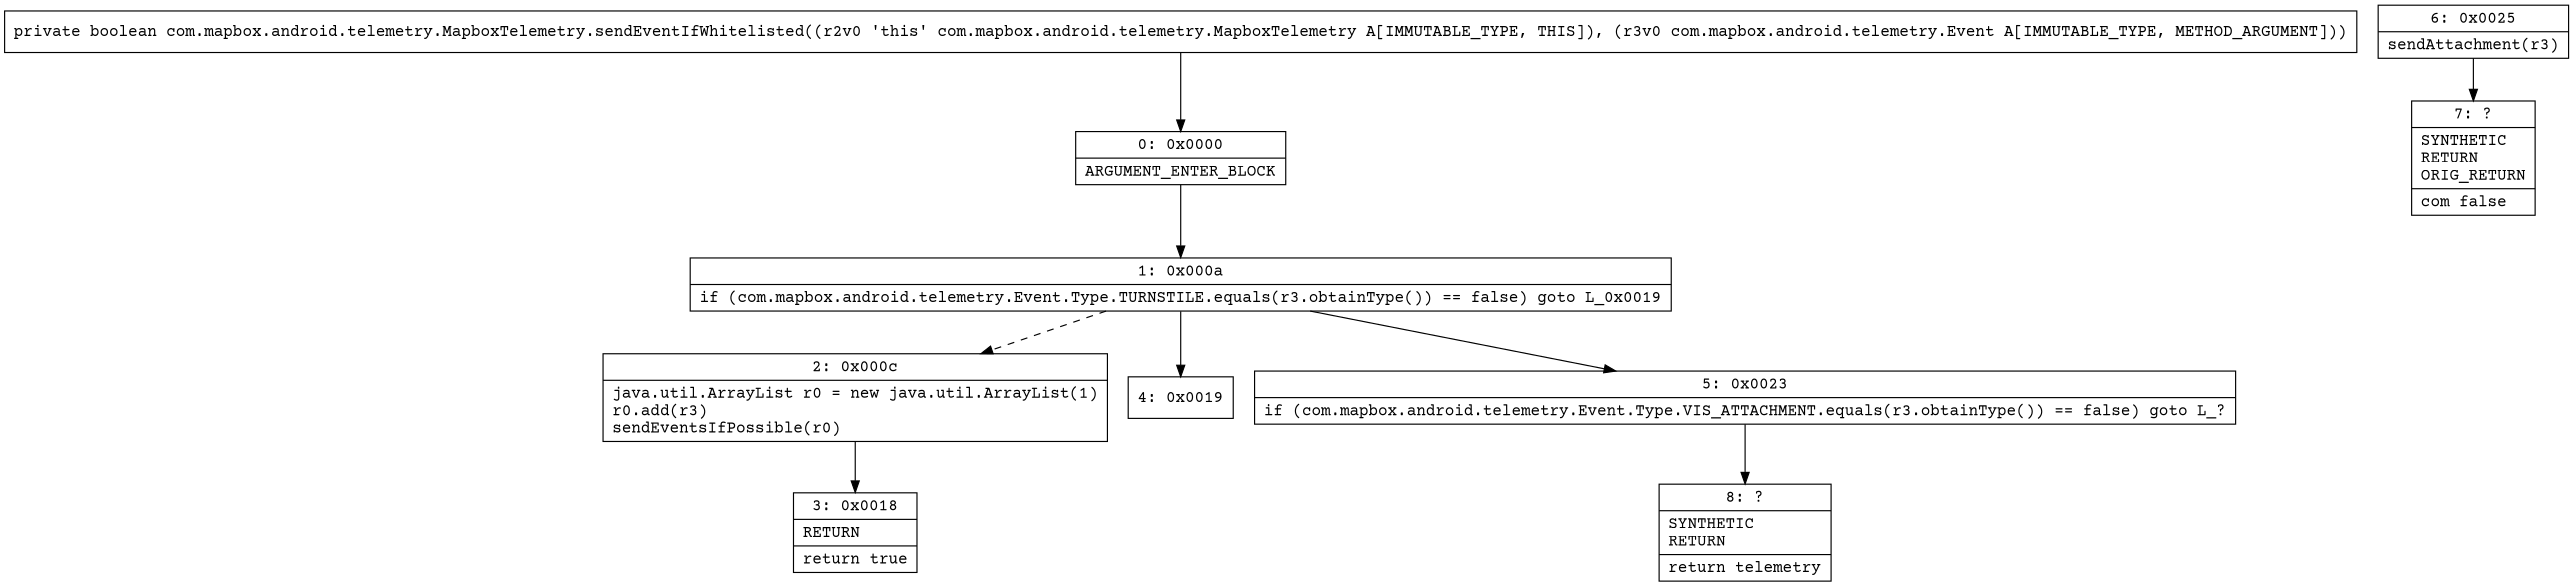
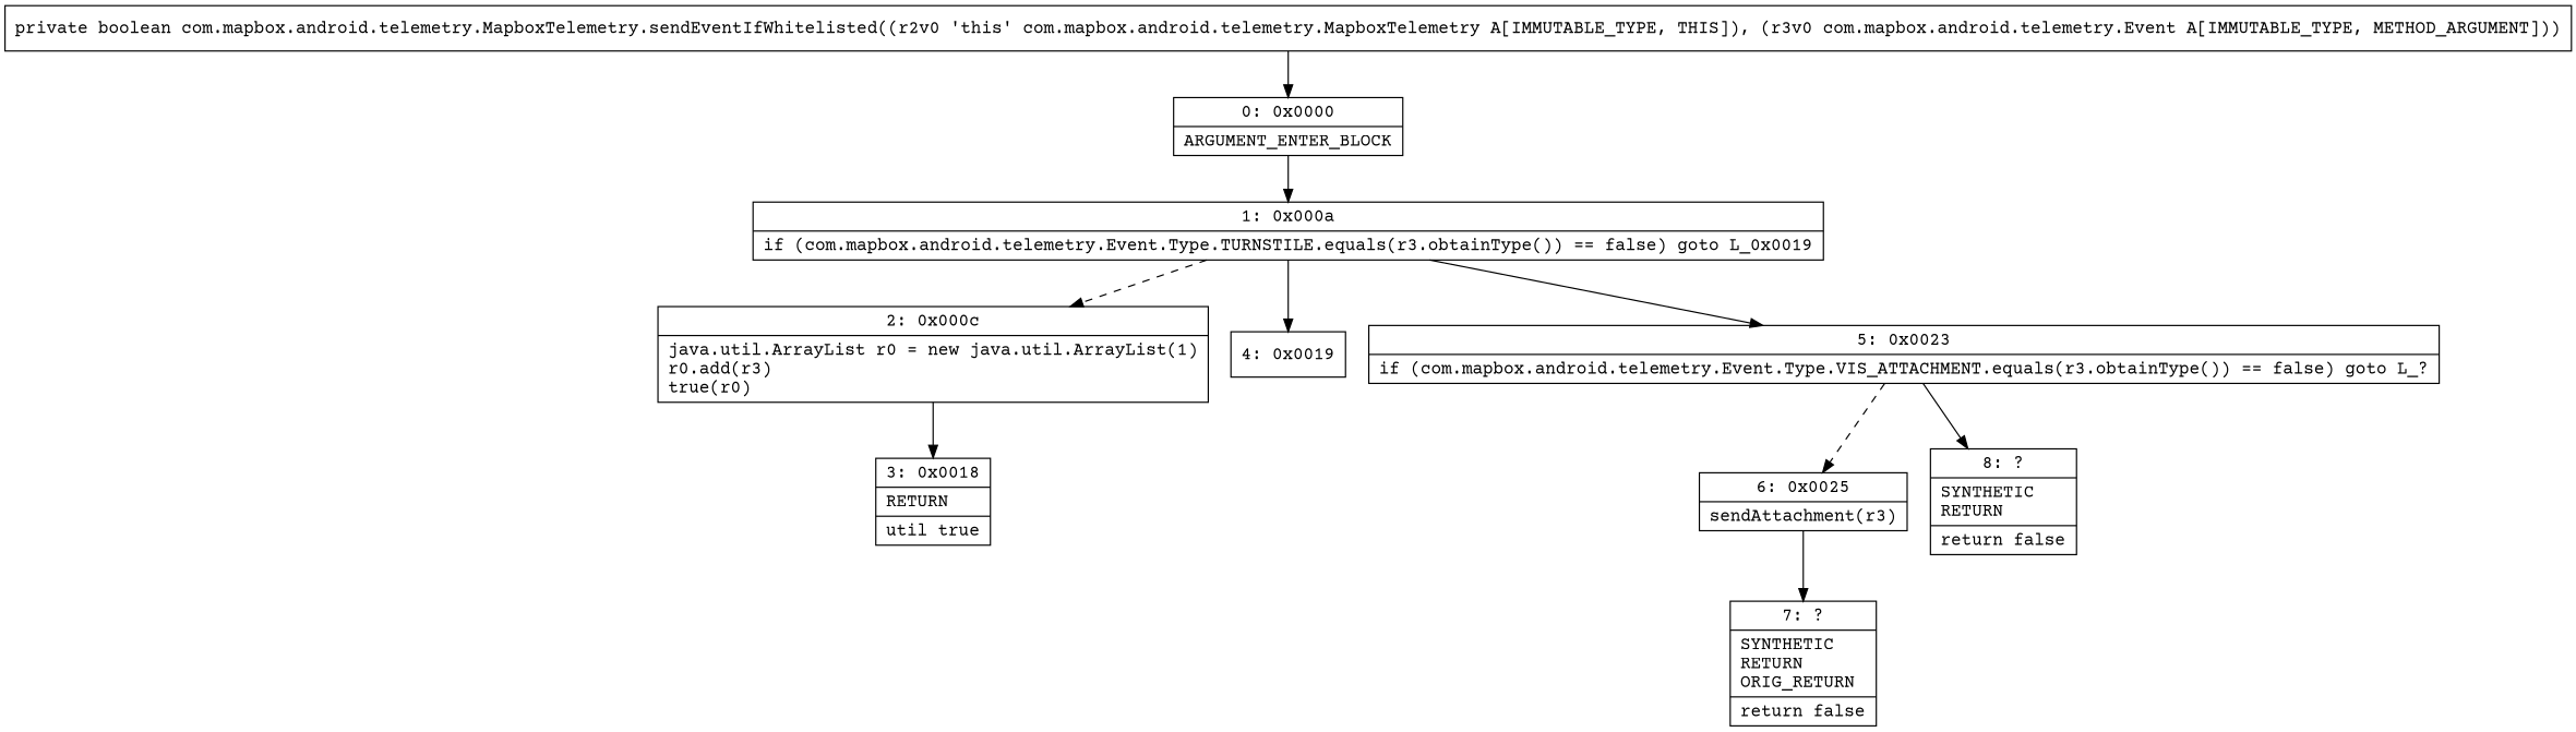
  digraph {
    fontname="Courier Prime"
    node [fontname="Courier Prime" shape=record]
    edge [fontname="Courier Prime"]
    n1 [label="{0\:\ 0x0000|ARGUMENT_ENTER_BLOCK\l}"]
    n2 [label="{1\:\ 0x000a|if (com.mapbox.android.telemetry.Event.Type.TURNSTILE.equals(r3.obtainType()) == false) goto L_0x0019\l}"]
-   n3 [label="{2\:\ 0x000c|java.util.ArrayList r0 = new java.util.ArrayList(1)\lr0.add(r3)\lsendEventsIfPossible(r0)\l}"]
+   n3 [label="{2\:\ 0x000c|java.util.ArrayList r0 = new java.util.ArrayList(1)\lr0.add(r3)\ltrue(r0)\l}"]
    n4 [label="{4\:\ 0x0019}"]
    n5 [label="{5\:\ 0x0023|if (com.mapbox.android.telemetry.Event.Type.VIS_ATTACHMENT.equals(r3.obtainType()) == false) goto L_?\l}"]
-   n6 [label="{3\:\ 0x0018|RETURN\l|return true\l}"]
+   n6 [label="{3\:\ 0x0018|RETURN\l|util true\l}"]
    n7 [label="{6\:\ 0x0025|sendAttachment(r3)\l}"]
-   n8 [label="{8\:\ ?|SYNTHETIC\lRETURN\l|return telemetry\l}"]
-   n9 [label="{7\:\ ?|SYNTHETIC\lRETURN\lORIG_RETURN\l|com false\l}"]
+   n8 [label="{8\:\ ?|SYNTHETIC\lRETURN\l|return false\l}"]
+   n9 [label="{7\:\ ?|SYNTHETIC\lRETURN\lORIG_RETURN\l|return false\l}"]
    n10 [label="{private boolean com.mapbox.android.telemetry.MapboxTelemetry.sendEventIfWhitelisted((r2v0 'this' com.mapbox.android.telemetry.MapboxTelemetry A[IMMUTABLE_TYPE, THIS]), (r3v0 com.mapbox.android.telemetry.Event A[IMMUTABLE_TYPE, METHOD_ARGUMENT])) }"]
    n1 -> n2
    n2 -> n3 [style=dashed]
    n2 -> n4
    n2 -> n5
    n3 -> n6
+   n5 -> n7 [style=dashed]
    n5 -> n8
    n7 -> n9
    n10 -> n1
  }
